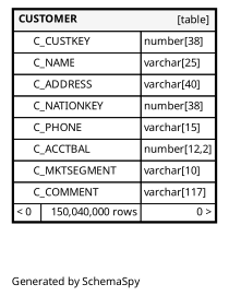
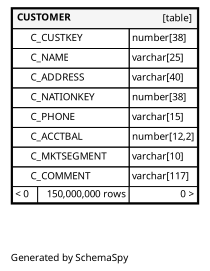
  digraph {
    bgcolor="#ffffff"
    fontname="Noto Sans"
    fontsize=11
    label="\nGenerated by SchemaSpy"
    labeljust=l
    nodesep=0.18
    rankdir=TB
    ranksep=0.46
    ration=compress
-   n1 [fontname="Noto Sans" fontsize=11 label=<     <TABLE BORDER="2" CELLBORDER="1" CELLSPACING="0" BGCOLOR="#ffffff">       <TR><TD COLSPAN="4"  BGCOLOR="#f5f5f5"><TABLE BORDER="0" CELLSPACING="0"><TR><TD ALIGN="LEFT" FIXEDSIZE="TRUE" WIDTH="74" HEIGHT="16"><B>CUSTOMER</B></TD><TD ALIGN="RIGHT">[table]</TD></TR></TABLE></TD></TR>       <TR><TD PORT="C_CUSTKEY" COLSPAN="2" ALIGN="LEFT"><TABLE BORDER="0" CELLSPACING="0" ALIGN="LEFT"><TR ALIGN="LEFT"><TD ALIGN="LEFT" FIXEDSIZE="TRUE" WIDTH="15" HEIGHT="16"></TD><TD ALIGN="LEFT" FIXEDSIZE="TRUE" WIDTH="109" HEIGHT="16">C_CUSTKEY</TD></TR></TABLE></TD><TD PORT="C_CUSTKEY.type" ALIGN="LEFT">number[38]</TD></TR>       <TR><TD PORT="C_NAME" COLSPAN="2" ALIGN="LEFT"><TABLE BORDER="0" CELLSPACING="0" ALIGN="LEFT"><TR ALIGN="LEFT"><TD ALIGN="LEFT" FIXEDSIZE="TRUE" WIDTH="15" HEIGHT="16"></TD><TD ALIGN="LEFT" FIXEDSIZE="TRUE" WIDTH="109" HEIGHT="16">C_NAME</TD></TR></TABLE></TD><TD PORT="C_NAME.type" ALIGN="LEFT">varchar[25]</TD></TR>       <TR><TD PORT="C_ADDRESS" COLSPAN="2" ALIGN="LEFT"><TABLE BORDER="0" CELLSPACING="0" ALIGN="LEFT"><TR ALIGN="LEFT"><TD ALIGN="LEFT" FIXEDSIZE="TRUE" WIDTH="15" HEIGHT="16"></TD><TD ALIGN="LEFT" FIXEDSIZE="TRUE" WIDTH="109" HEIGHT="16">C_ADDRESS</TD></TR></TABLE></TD><TD PORT="C_ADDRESS.type" ALIGN="LEFT">varchar[40]</TD></TR>       <TR><TD PORT="C_NATIONKEY" COLSPAN="2" ALIGN="LEFT"><TABLE BORDER="0" CELLSPACING="0" ALIGN="LEFT"><TR ALIGN="LEFT"><TD ALIGN="LEFT" FIXEDSIZE="TRUE" WIDTH="15" HEIGHT="16"></TD><TD ALIGN="LEFT" FIXEDSIZE="TRUE" WIDTH="109" HEIGHT="16">C_NATIONKEY</TD></TR></TABLE></TD><TD PORT="C_NATIONKEY.type" ALIGN="LEFT">number[38]</TD></TR>       <TR><TD PORT="C_PHONE" COLSPAN="2" ALIGN="LEFT"><TABLE BORDER="0" CELLSPACING="0" ALIGN="LEFT"><TR ALIGN="LEFT"><TD ALIGN="LEFT" FIXEDSIZE="TRUE" WIDTH="15" HEIGHT="16"></TD><TD ALIGN="LEFT" FIXEDSIZE="TRUE" WIDTH="109" HEIGHT="16">C_PHONE</TD></TR></TABLE></TD><TD PORT="C_PHONE.type" ALIGN="LEFT">varchar[15]</TD></TR>       <TR><TD PORT="C_ACCTBAL" COLSPAN="2" ALIGN="LEFT"><TABLE BORDER="0" CELLSPACING="0" ALIGN="LEFT"><TR ALIGN="LEFT"><TD ALIGN="LEFT" FIXEDSIZE="TRUE" WIDTH="15" HEIGHT="16"></TD><TD ALIGN="LEFT" FIXEDSIZE="TRUE" WIDTH="109" HEIGHT="16">C_ACCTBAL</TD></TR></TABLE></TD><TD PORT="C_ACCTBAL.type" ALIGN="LEFT">number[12,2]</TD></TR>       <TR><TD PORT="C_MKTSEGMENT" COLSPAN="2" ALIGN="LEFT"><TABLE BORDER="0" CELLSPACING="0" ALIGN="LEFT"><TR ALIGN="LEFT"><TD ALIGN="LEFT" FIXEDSIZE="TRUE" WIDTH="15" HEIGHT="16"></TD><TD ALIGN="LEFT" FIXEDSIZE="TRUE" WIDTH="109" HEIGHT="16">C_MKTSEGMENT</TD></TR></TABLE></TD><TD PORT="C_MKTSEGMENT.type" ALIGN="LEFT">varchar[10]</TD></TR>       <TR><TD PORT="C_COMMENT" COLSPAN="2" ALIGN="LEFT"><TABLE BORDER="0" CELLSPACING="0" ALIGN="LEFT"><TR ALIGN="LEFT"><TD ALIGN="LEFT" FIXEDSIZE="TRUE" WIDTH="15" HEIGHT="16"></TD><TD ALIGN="LEFT" FIXEDSIZE="TRUE" WIDTH="109" HEIGHT="16">C_COMMENT</TD></TR></TABLE></TD><TD PORT="C_COMMENT.type" ALIGN="LEFT">varchar[117]</TD></TR>       <TR><TD ALIGN="LEFT" BGCOLOR="#ffffff">&lt; 0</TD><TD ALIGN="RIGHT" BGCOLOR="#ffffff">150,040,000 rows</TD><TD ALIGN="RIGHT" BGCOLOR="#ffffff">0 &gt;</TD></TR>     </TABLE>> shape=plaintext]
+   n1 [fontname="Noto Sans" fontsize=11 label=<     <TABLE BORDER="2" CELLBORDER="1" CELLSPACING="0" BGCOLOR="#ffffff">       <TR><TD COLSPAN="4"  BGCOLOR="#f5f5f5"><TABLE BORDER="0" CELLSPACING="0"><TR><TD ALIGN="LEFT" FIXEDSIZE="TRUE" WIDTH="74" HEIGHT="16"><B>CUSTOMER</B></TD><TD ALIGN="RIGHT">[table]</TD></TR></TABLE></TD></TR>       <TR><TD PORT="C_CUSTKEY" COLSPAN="2" ALIGN="LEFT"><TABLE BORDER="0" CELLSPACING="0" ALIGN="LEFT"><TR ALIGN="LEFT"><TD ALIGN="LEFT" FIXEDSIZE="TRUE" WIDTH="15" HEIGHT="16"></TD><TD ALIGN="LEFT" FIXEDSIZE="TRUE" WIDTH="109" HEIGHT="16">C_CUSTKEY</TD></TR></TABLE></TD><TD PORT="C_CUSTKEY.type" ALIGN="LEFT">number[38]</TD></TR>       <TR><TD PORT="C_NAME" COLSPAN="2" ALIGN="LEFT"><TABLE BORDER="0" CELLSPACING="0" ALIGN="LEFT"><TR ALIGN="LEFT"><TD ALIGN="LEFT" FIXEDSIZE="TRUE" WIDTH="15" HEIGHT="16"></TD><TD ALIGN="LEFT" FIXEDSIZE="TRUE" WIDTH="109" HEIGHT="16">C_NAME</TD></TR></TABLE></TD><TD PORT="C_NAME.type" ALIGN="LEFT">varchar[25]</TD></TR>       <TR><TD PORT="C_ADDRESS" COLSPAN="2" ALIGN="LEFT"><TABLE BORDER="0" CELLSPACING="0" ALIGN="LEFT"><TR ALIGN="LEFT"><TD ALIGN="LEFT" FIXEDSIZE="TRUE" WIDTH="15" HEIGHT="16"></TD><TD ALIGN="LEFT" FIXEDSIZE="TRUE" WIDTH="109" HEIGHT="16">C_ADDRESS</TD></TR></TABLE></TD><TD PORT="C_ADDRESS.type" ALIGN="LEFT">varchar[40]</TD></TR>       <TR><TD PORT="C_NATIONKEY" COLSPAN="2" ALIGN="LEFT"><TABLE BORDER="0" CELLSPACING="0" ALIGN="LEFT"><TR ALIGN="LEFT"><TD ALIGN="LEFT" FIXEDSIZE="TRUE" WIDTH="15" HEIGHT="16"></TD><TD ALIGN="LEFT" FIXEDSIZE="TRUE" WIDTH="109" HEIGHT="16">C_NATIONKEY</TD></TR></TABLE></TD><TD PORT="C_NATIONKEY.type" ALIGN="LEFT">number[38]</TD></TR>       <TR><TD PORT="C_PHONE" COLSPAN="2" ALIGN="LEFT"><TABLE BORDER="0" CELLSPACING="0" ALIGN="LEFT"><TR ALIGN="LEFT"><TD ALIGN="LEFT" FIXEDSIZE="TRUE" WIDTH="15" HEIGHT="16"></TD><TD ALIGN="LEFT" FIXEDSIZE="TRUE" WIDTH="109" HEIGHT="16">C_PHONE</TD></TR></TABLE></TD><TD PORT="C_PHONE.type" ALIGN="LEFT">varchar[15]</TD></TR>       <TR><TD PORT="C_ACCTBAL" COLSPAN="2" ALIGN="LEFT"><TABLE BORDER="0" CELLSPACING="0" ALIGN="LEFT"><TR ALIGN="LEFT"><TD ALIGN="LEFT" FIXEDSIZE="TRUE" WIDTH="15" HEIGHT="16"></TD><TD ALIGN="LEFT" FIXEDSIZE="TRUE" WIDTH="109" HEIGHT="16">C_ACCTBAL</TD></TR></TABLE></TD><TD PORT="C_ACCTBAL.type" ALIGN="LEFT">number[12,2]</TD></TR>       <TR><TD PORT="C_MKTSEGMENT" COLSPAN="2" ALIGN="LEFT"><TABLE BORDER="0" CELLSPACING="0" ALIGN="LEFT"><TR ALIGN="LEFT"><TD ALIGN="LEFT" FIXEDSIZE="TRUE" WIDTH="15" HEIGHT="16"></TD><TD ALIGN="LEFT" FIXEDSIZE="TRUE" WIDTH="109" HEIGHT="16">C_MKTSEGMENT</TD></TR></TABLE></TD><TD PORT="C_MKTSEGMENT.type" ALIGN="LEFT">varchar[10]</TD></TR>       <TR><TD PORT="C_COMMENT" COLSPAN="2" ALIGN="LEFT"><TABLE BORDER="0" CELLSPACING="0" ALIGN="LEFT"><TR ALIGN="LEFT"><TD ALIGN="LEFT" FIXEDSIZE="TRUE" WIDTH="15" HEIGHT="16"></TD><TD ALIGN="LEFT" FIXEDSIZE="TRUE" WIDTH="109" HEIGHT="16">C_COMMENT</TD></TR></TABLE></TD><TD PORT="C_COMMENT.type" ALIGN="LEFT">varchar[117]</TD></TR>       <TR><TD ALIGN="LEFT" BGCOLOR="#ffffff">&lt; 0</TD><TD ALIGN="RIGHT" BGCOLOR="#ffffff">150,000,000 rows</TD><TD ALIGN="RIGHT" BGCOLOR="#ffffff">0 &gt;</TD></TR>     </TABLE>> shape=plaintext]
  }
